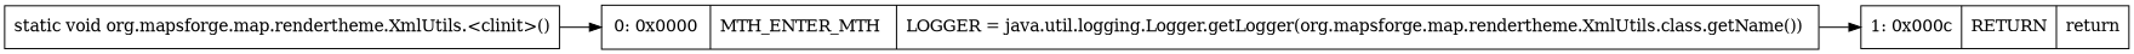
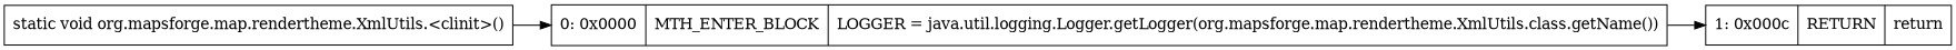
  digraph {
    rankdir=LR
    node [shape=record]
-   n1 [label="{0\:\ 0x0000|MTH_ENTER_MTH\l|LOGGER = java.util.logging.Logger.getLogger(org.mapsforge.map.rendertheme.XmlUtils.class.getName())\l}"]
+   n1 [label="{0\:\ 0x0000|MTH_ENTER_BLOCK\l|LOGGER = java.util.logging.Logger.getLogger(org.mapsforge.map.rendertheme.XmlUtils.class.getName())\l}"]
    n2 [label="{1\:\ 0x000c|RETURN\l|return\l}"]
    n3 [label="{static void org.mapsforge.map.rendertheme.XmlUtils.\<clinit\>() }"]
    n1 -> n2
    n3 -> n1
  }
